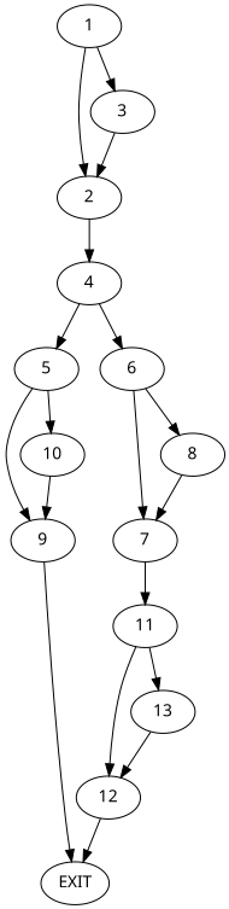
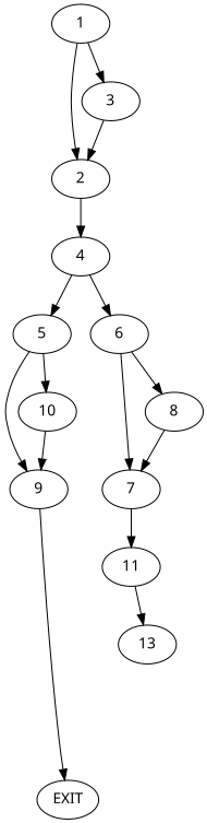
  digraph {
    fontname="Noto Sans"
    node [fontname="Noto Sans"]
    edge [fontname="Noto Sans"]
    1
    2
    3
    n4 [label=EXIT]
    4
    5
    6
    9
    10
    7
    8
    11
-   12
    13
    1 -> 2
    1 -> 3
    2 -> 4
    3 -> 2
    4 -> 5
    4 -> 6
    5 -> 9
    5 -> 10
    6 -> 7
    6 -> 8
    9 -> n4
    10 -> 9
    7 -> 11
    8 -> 7
-   11 -> 12
    11 -> 13
-   12 -> n4
-   13 -> 12
  }
